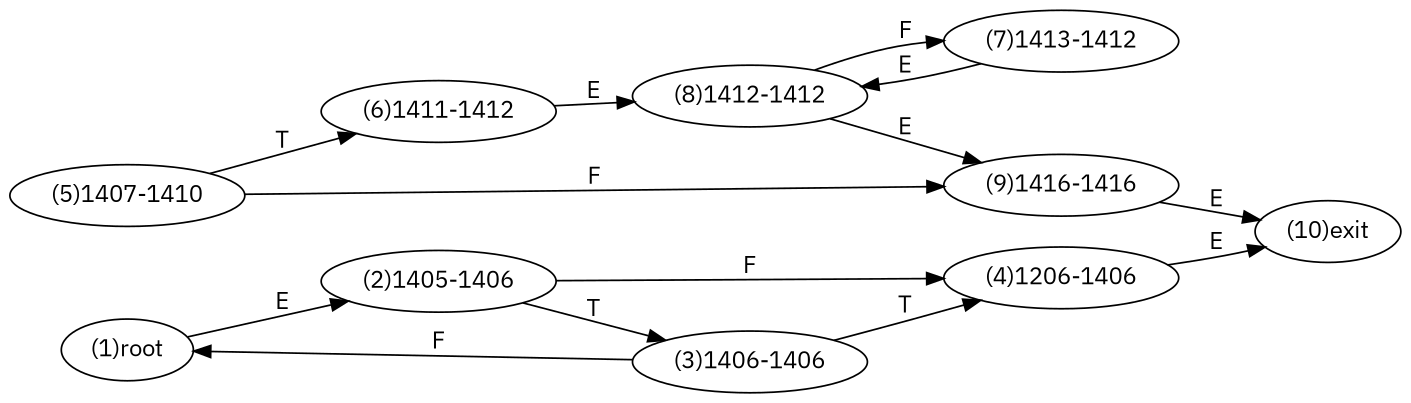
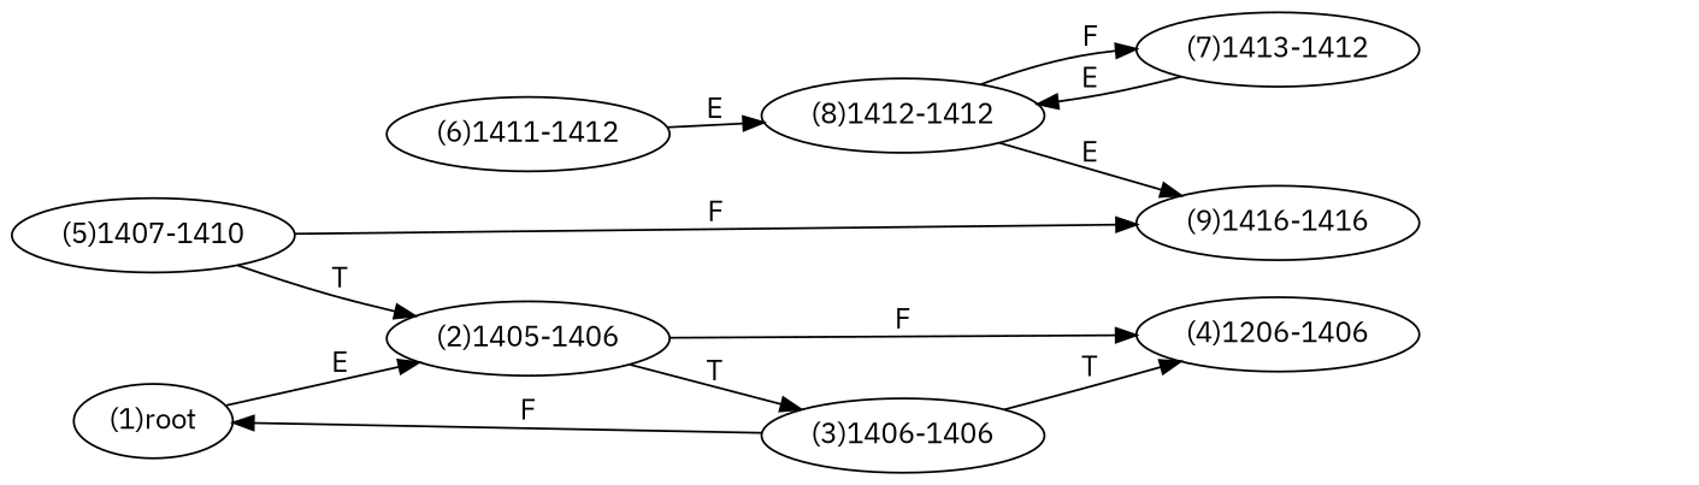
  digraph {
    fontname="IBM Plex Sans"
    rankdir=LR
    node [fontname="IBM Plex Sans"]
    edge [fontname="IBM Plex Sans"]
    n1 [label="(1)root"]
    n2 [label="(2)1405-1406"]
    n3 [label="(3)1406-1406"]
    n4 [label="(4)1206-1406"]
-   n5 [label="(10)exit"]
    n6 [label="(5)1407-1410"]
    n7 [label="(6)1411-1412"]
    n8 [label="(9)1416-1416"]
    n9 [label="(8)1412-1412"]
    n10 [label="(7)1413-1412"]
    n1 -> n2 [label=E]
    n2 -> n3 [label=T]
    n2 -> n4 [label=F]
    n3 -> n1 [label=F]
    n3 -> n4 [label=T]
-   n4 -> n5 [label=E]
-   n6 -> n7 [label=T]
+   n6 -> n2 [label=T]
    n6 -> n8 [label=F]
    n7 -> n9 [label=E]
-   n8 -> n5 [label=E]
    n9 -> n8 [label=E]
    n9 -> n10 [label=F]
    n10 -> n9 [label=E]
  }
